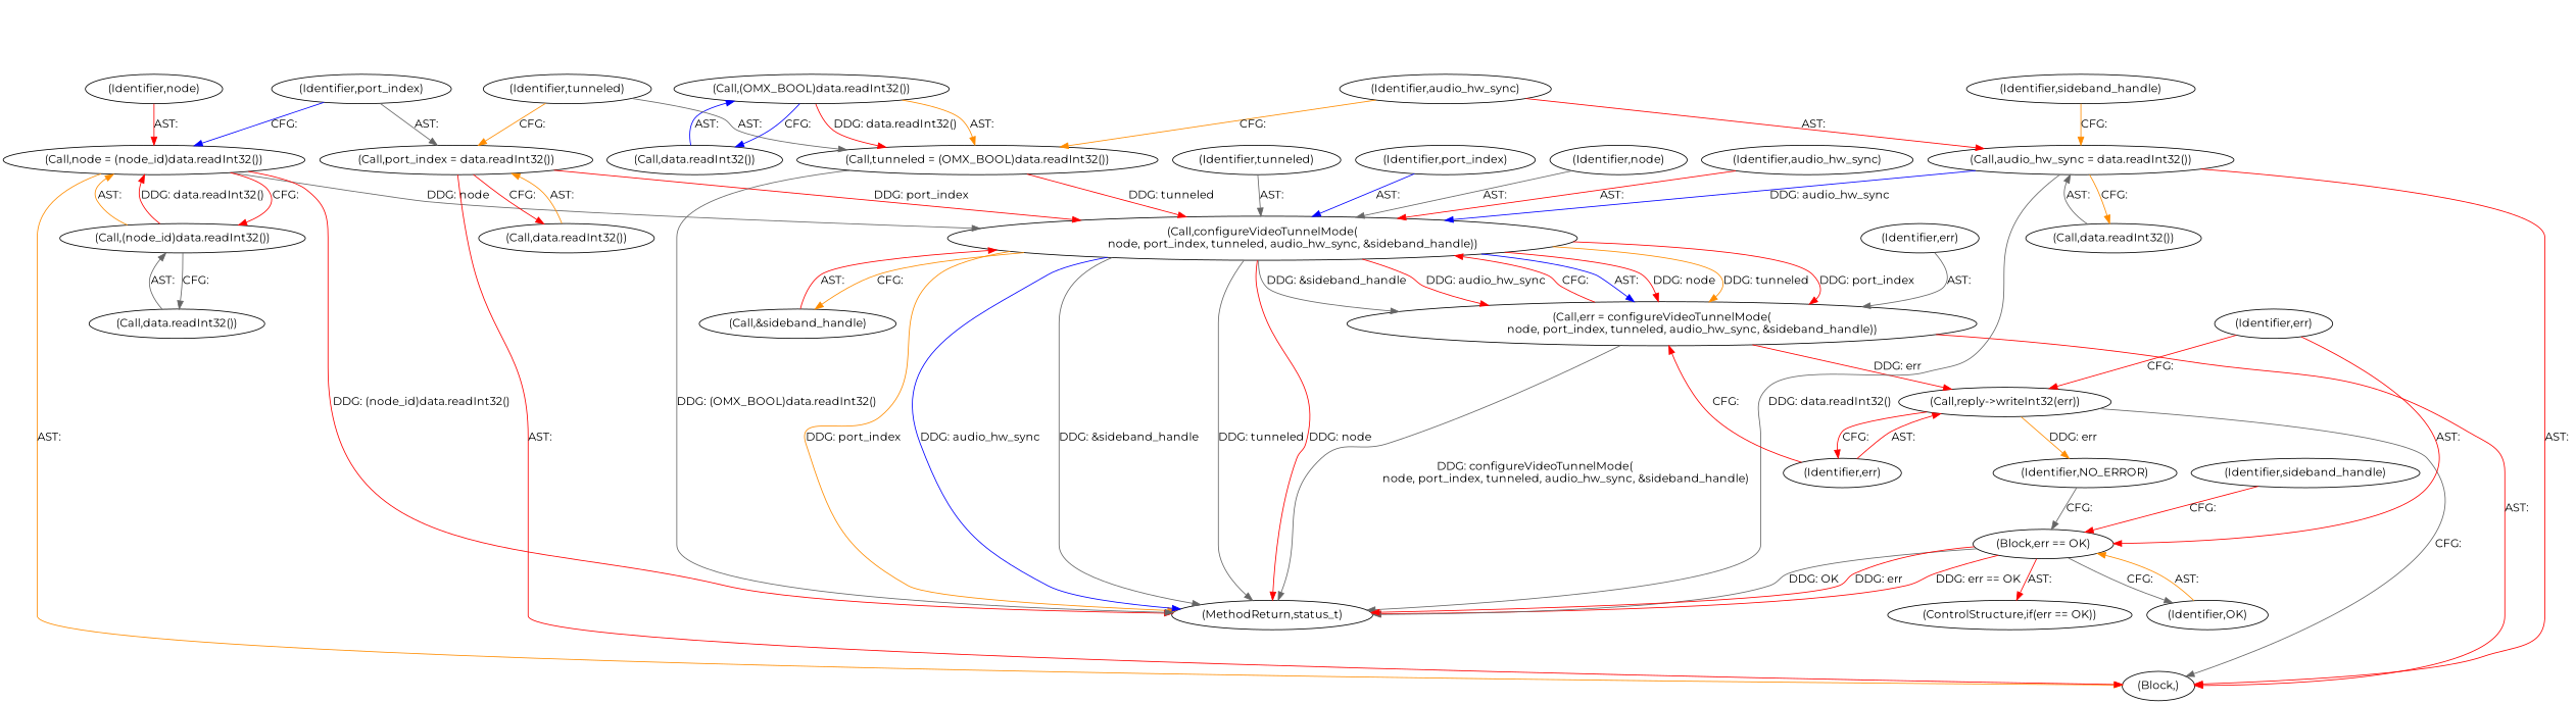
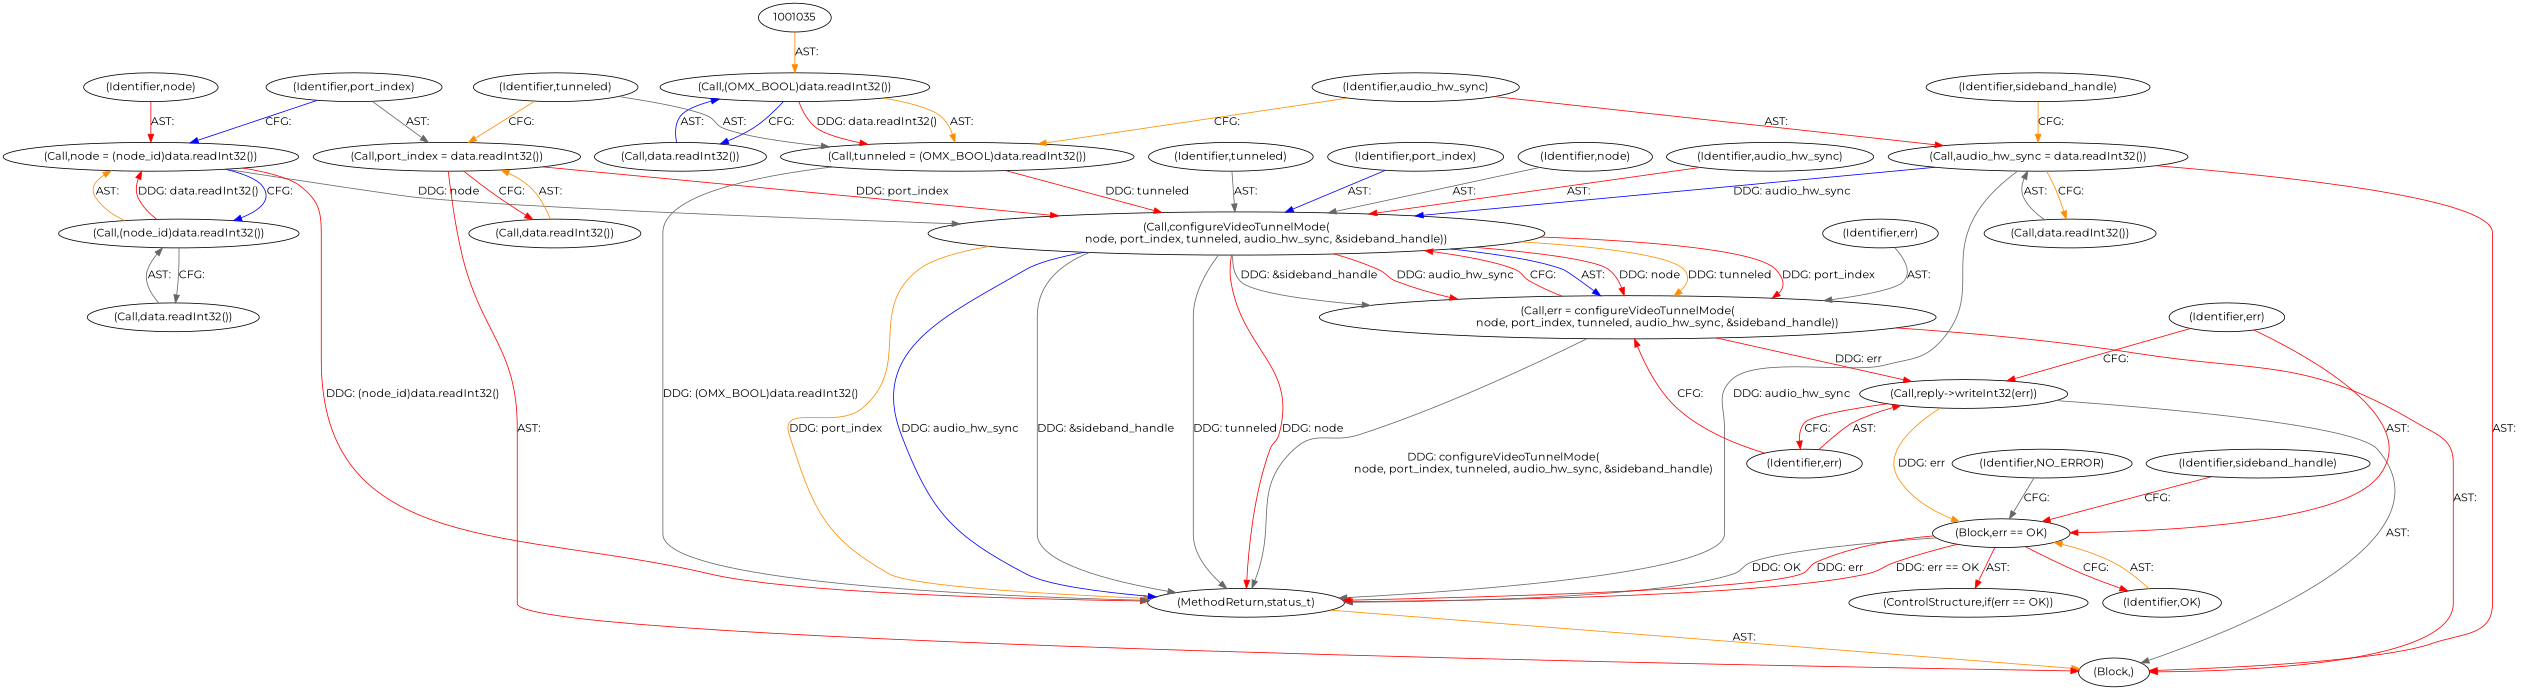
  digraph {
    fontname=Montserrat
    node [fontname=Montserrat]
    edge [color=red fontname=Montserrat]
    n1 [label="(Call,configureVideoTunnelMode(\n                    node, port_index, tunneled, audio_hw_sync, &sideband_handle))"]
    n2 [label="(Call,err = configureVideoTunnelMode(\n                    node, port_index, tunneled, audio_hw_sync, &sideband_handle))"]
    n3 [label="(MethodReturn,status_t)"]
-   n4 [label="(Call,&sideband_handle)"]
    n5 [label="(Block,)"]
    n6 [label="(Call,reply->writeInt32(err))"]
    n7 [label="(Call,node = (node_id)data.readInt32())"]
    n8 [label="(Call,(node_id)data.readInt32())"]
    n9 [label="(Call,data.readInt32())"]
    n10 [label="(Call,port_index = data.readInt32())"]
    n11 [label="(Call,data.readInt32())"]
    n12 [label="(Call,tunneled = (OMX_BOOL)data.readInt32())"]
    n13 [label="(Call,(OMX_BOOL)data.readInt32())"]
    n14 [label="(Call,data.readInt32())"]
    n15 [label="(Call,audio_hw_sync = data.readInt32())"]
    n16 [label="(Call,data.readInt32())"]
    n17 [label="(Block,err == OK)"]
    n18 [label="(Identifier,err)"]
    n19 [label="(ControlStructure,if(err == OK))"]
    n20 [label="(Identifier,OK)"]
    n21 [label="(Identifier,port_index)"]
    n22 [label="(Identifier,audio_hw_sync)"]
    n23 [label="(Identifier,err)"]
    n24 [label="(Identifier,tunneled)"]
    n25 [label="(Identifier,port_index)"]
    n26 [label="(Identifier,node)"]
    n27 [label="(Identifier,tunneled)"]
    n28 [label="(Identifier,node)"]
    n29 [label="(Identifier,audio_hw_sync)"]
    n30 [label="(Identifier,sideband_handle)"]
    n31 [label="(Identifier,sideband_handle)"]
    n32 [label="(Identifier,err)"]
    n33 [label="(Identifier,NO_ERROR)"]
+   1001035
    n1 -> n2 [color=blue label="AST: "]
    n1 -> n2 [label="DDG: node"]
    n1 -> n2 [color=darkorange label="DDG: tunneled"]
    n1 -> n2 [label="DDG: port_index"]
    n1 -> n2 [color=gray40 label="DDG: &sideband_handle"]
    n1 -> n2 [label="DDG: audio_hw_sync"]
    n1 -> n3 [label="DDG: node"]
    n1 -> n3 [color=gray40 label="DDG: tunneled"]
    n1 -> n3 [color=darkorange label="DDG: port_index"]
    n1 -> n3 [color=blue label="DDG: audio_hw_sync"]
    n1 -> n3 [color=gray40 label="DDG: &sideband_handle"]
-   n1 -> n4 [color=darkorange label="CFG: "]
    n2 -> n1 [label="CFG: "]
    n2 -> n3 [color=gray40 label="DDG: configureVideoTunnelMode(\n                    node, port_index, tunneled, audio_hw_sync, &sideband_handle)"]
    n2 -> n5 [label="AST: "]
    n2 -> n6 [label="DDG: err"]
-   n4 -> n1 [label="AST: "]
-   n6 -> n5 [color=gray40 label="CFG: "]
-   n6 -> n33 [color=darkorange label="DDG: err"]
+   n6 -> n5 [color=gray40 label="AST: "]
+   n6 -> n17 [color=darkorange label="DDG: err"]
    n6 -> n18 [label="CFG: "]
    n7 -> n1 [color=gray40 label="DDG: node"]
    n7 -> n3 [label="DDG: (node_id)data.readInt32()"]
-   n7 -> n5 [color=darkorange label="AST: "]
-   n7 -> n8 [label="CFG: "]
+   n3 -> n5 [color=darkorange label="AST: "]
+   n7 -> n8 [color=blue label="CFG: "]
    n8 -> n7 [color=darkorange label="AST: "]
    n8 -> n7 [label="DDG: data.readInt32()"]
    n8 -> n9 [color=gray40 label="CFG: "]
    n9 -> n8 [color=gray40 label="AST: "]
    n10 -> n1 [label="DDG: port_index"]
    n10 -> n5 [label="AST: "]
    n10 -> n11 [label="CFG: "]
    n11 -> n10 [color=darkorange label="AST: "]
    n12 -> n1 [label="DDG: tunneled"]
    n12 -> n3 [color=gray40 label="DDG: (OMX_BOOL)data.readInt32()"]
    n13 -> n12 [color=darkorange label="AST: "]
    n13 -> n12 [label="DDG: data.readInt32()"]
    n13 -> n14 [color=blue label="CFG: "]
    n14 -> n13 [color=blue label="AST: "]
    n15 -> n1 [color=blue label="DDG: audio_hw_sync"]
-   n15 -> n3 [color=gray40 label="DDG: data.readInt32()"]
+   n15 -> n3 [color=gray40 label="DDG: audio_hw_sync"]
    n15 -> n5 [label="AST: "]
    n15 -> n16 [color=darkorange label="CFG: "]
    n16 -> n15 [color=gray40 label="AST: "]
    n17 -> n3 [label="DDG: err == OK"]
    n17 -> n3 [color=gray40 label="DDG: OK"]
    n17 -> n3 [label="DDG: err"]
    n17 -> n19 [label="AST: "]
-   n17 -> n20 [color=gray40 label="CFG: "]
+   n17 -> n20 [label="CFG: "]
    n18 -> n2 [label="CFG: "]
    n18 -> n6 [label="AST: "]
    n20 -> n17 [color=darkorange label="AST: "]
    n21 -> n7 [color=blue label="CFG: "]
    n21 -> n10 [color=gray40 label="AST: "]
    n22 -> n12 [color=darkorange label="CFG: "]
    n22 -> n15 [label="AST: "]
    n23 -> n6 [label="CFG: "]
    n23 -> n17 [label="AST: "]
    n24 -> n1 [color=gray40 label="AST: "]
    n25 -> n1 [color=blue label="AST: "]
    n26 -> n7 [label="AST: "]
    n27 -> n10 [color=darkorange label="CFG: "]
    n27 -> n12 [color=gray40 label="AST: "]
    n28 -> n1 [color=gray40 label="AST: "]
    n29 -> n1 [label="AST: "]
    n30 -> n15 [color=darkorange label="CFG: "]
    n31 -> n17 [label="CFG: "]
    n32 -> n2 [color=gray40 label="AST: "]
    n33 -> n17 [color=gray40 label="CFG: "]
+   1001035 -> n13 [color=darkorange label="AST: "]
  }
